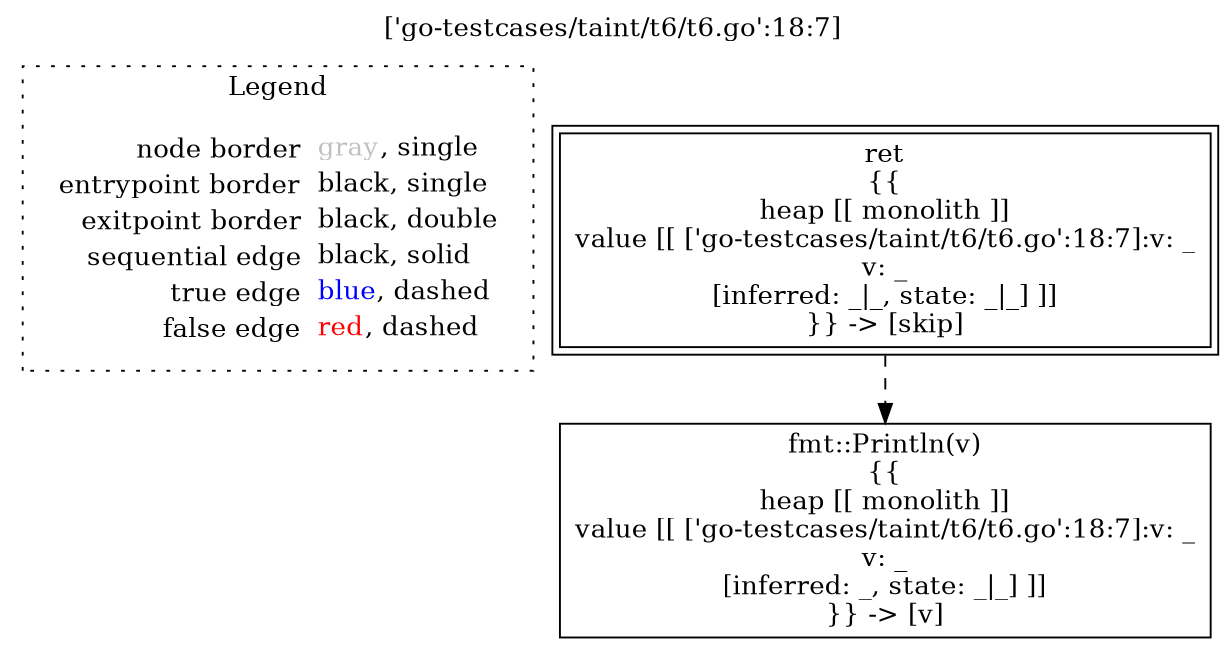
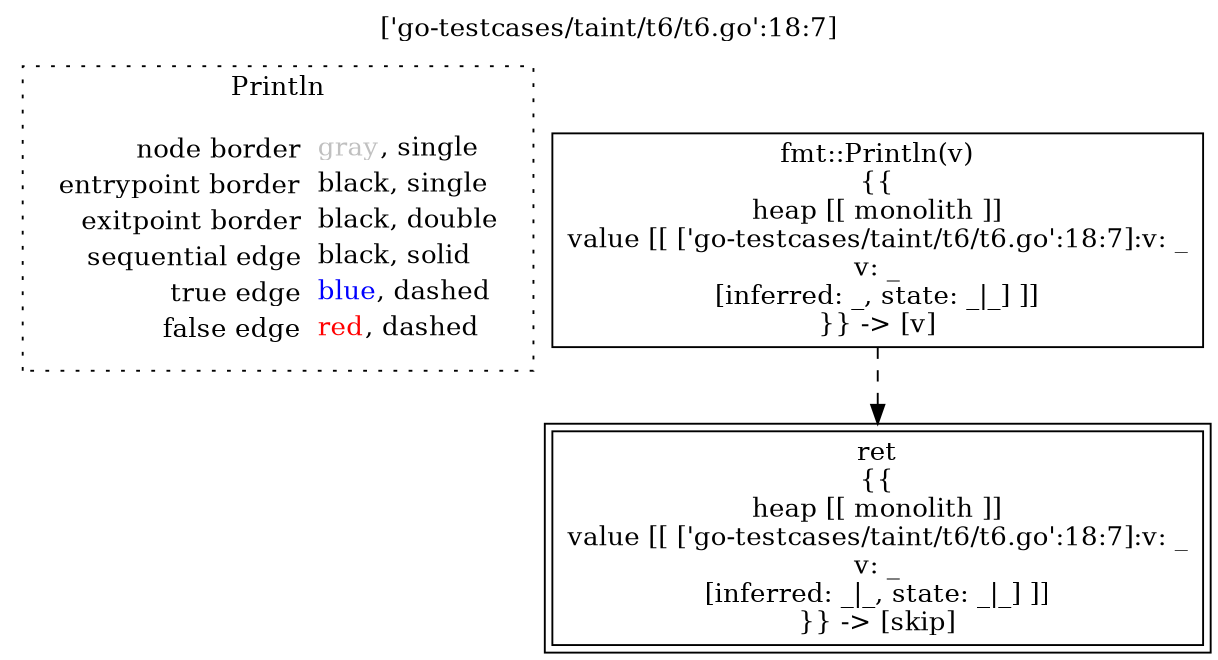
  digraph {
    label="['go-testcases/taint/t6/t6.go':18:7]"
    labelloc=t
    node [shape=rect color=black]
    n1 [label=<<table border="0" cellpadding="2" cellspacing="0" cellborder="0"><tr><td align="right">node border&nbsp;</td><td align="left"><font color="gray">gray</font>, single</td></tr><tr><td align="right">entrypoint border&nbsp;</td><td align="left"><font color="black">black</font>, single</td></tr><tr><td align="right">exitpoint border&nbsp;</td><td align="left"><font color="black">black</font>, double</td></tr><tr><td align="right">sequential edge&nbsp;</td><td align="left"><font color="black">black</font>, solid</td></tr><tr><td align="right">true edge&nbsp;</td><td align="left"><font color="blue">blue</font>, dashed</td></tr><tr><td align="right">false edge&nbsp;</td><td align="left"><font color="red">red</font>, dashed</td></tr></table>> shape=plaintext color=""]
    n2 [label=<fmt::Println(v)<BR/>{{<BR/>heap [[ monolith ]]<BR/>value [[ ['go-testcases/taint/t6/t6.go':18:7]:v: _<BR/>v: _<BR/>[inferred: _, state: _|_] ]]<BR/>}} -&gt; [v]>]
    n3 [label=<ret<BR/>{{<BR/>heap [[ monolith ]]<BR/>value [[ ['go-testcases/taint/t6/t6.go':18:7]:v: _<BR/>v: _<BR/>[inferred: _|_, state: _|_] ]]<BR/>}} -&gt; [skip]> peripheries=2]
    subgraph cluster_1 {
-     label=Legend
+     label=Println
      style=dotted
      n1
    }
-   n3 -> n2 [color=black style=dashed]
+   n2 -> n3 [color=black style=dashed]
  }
